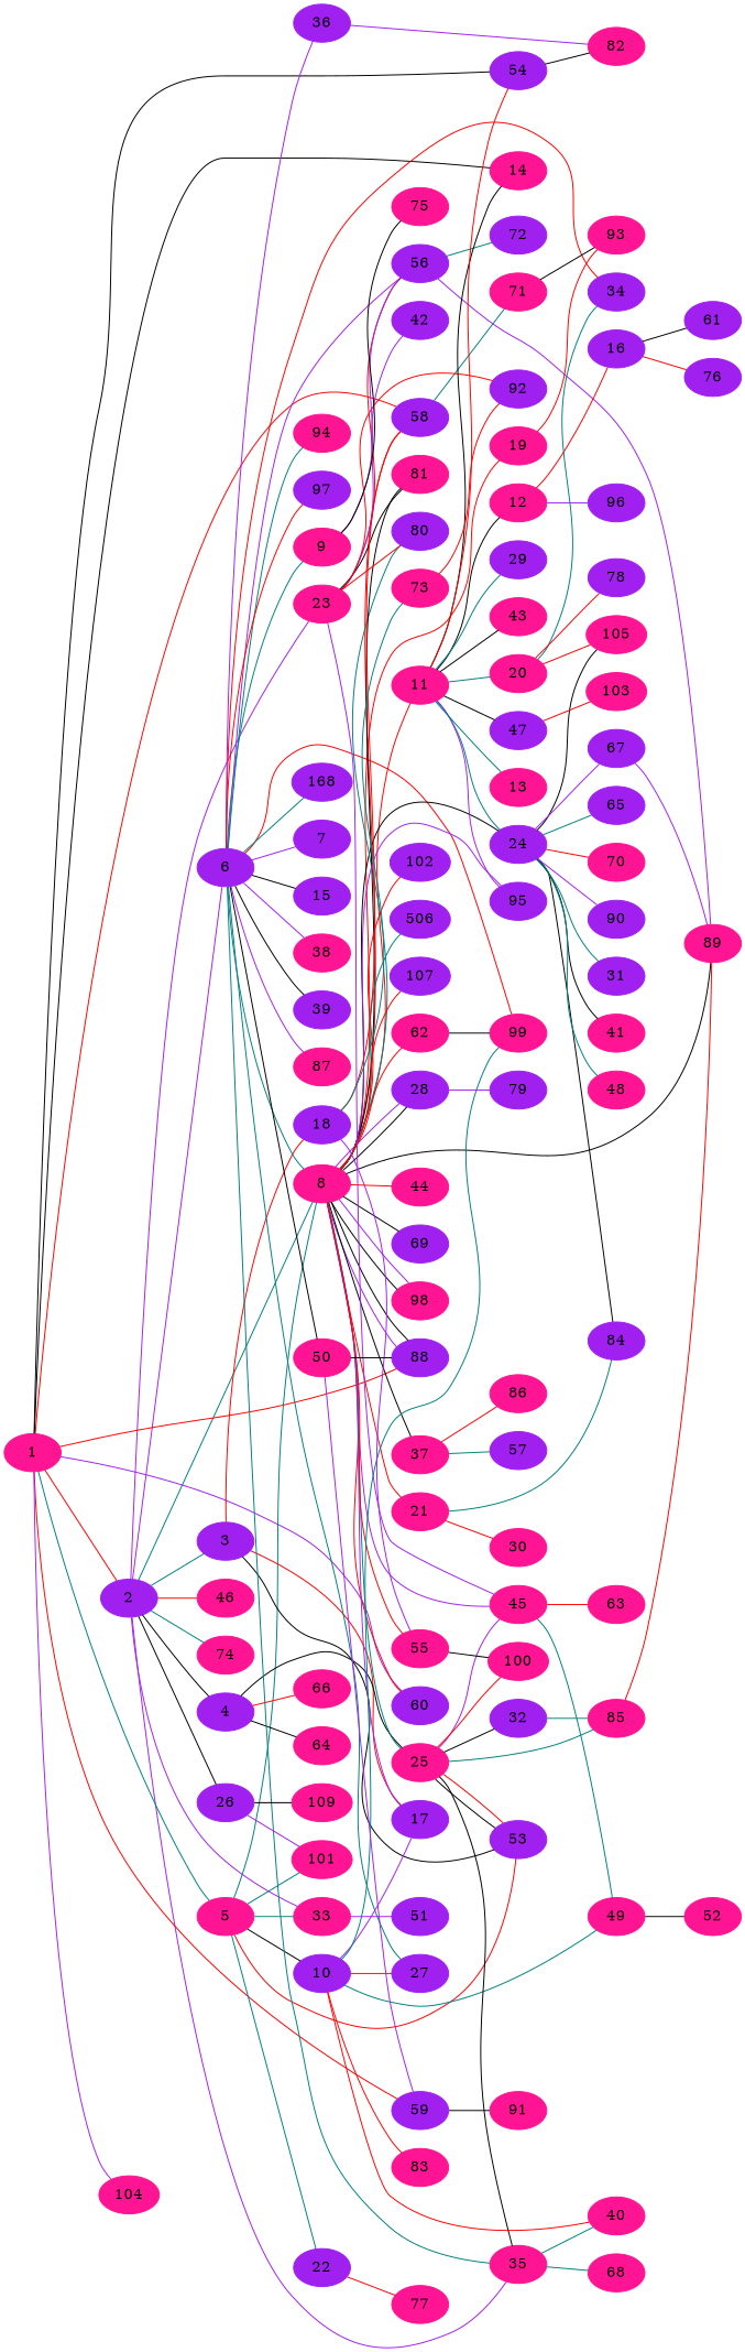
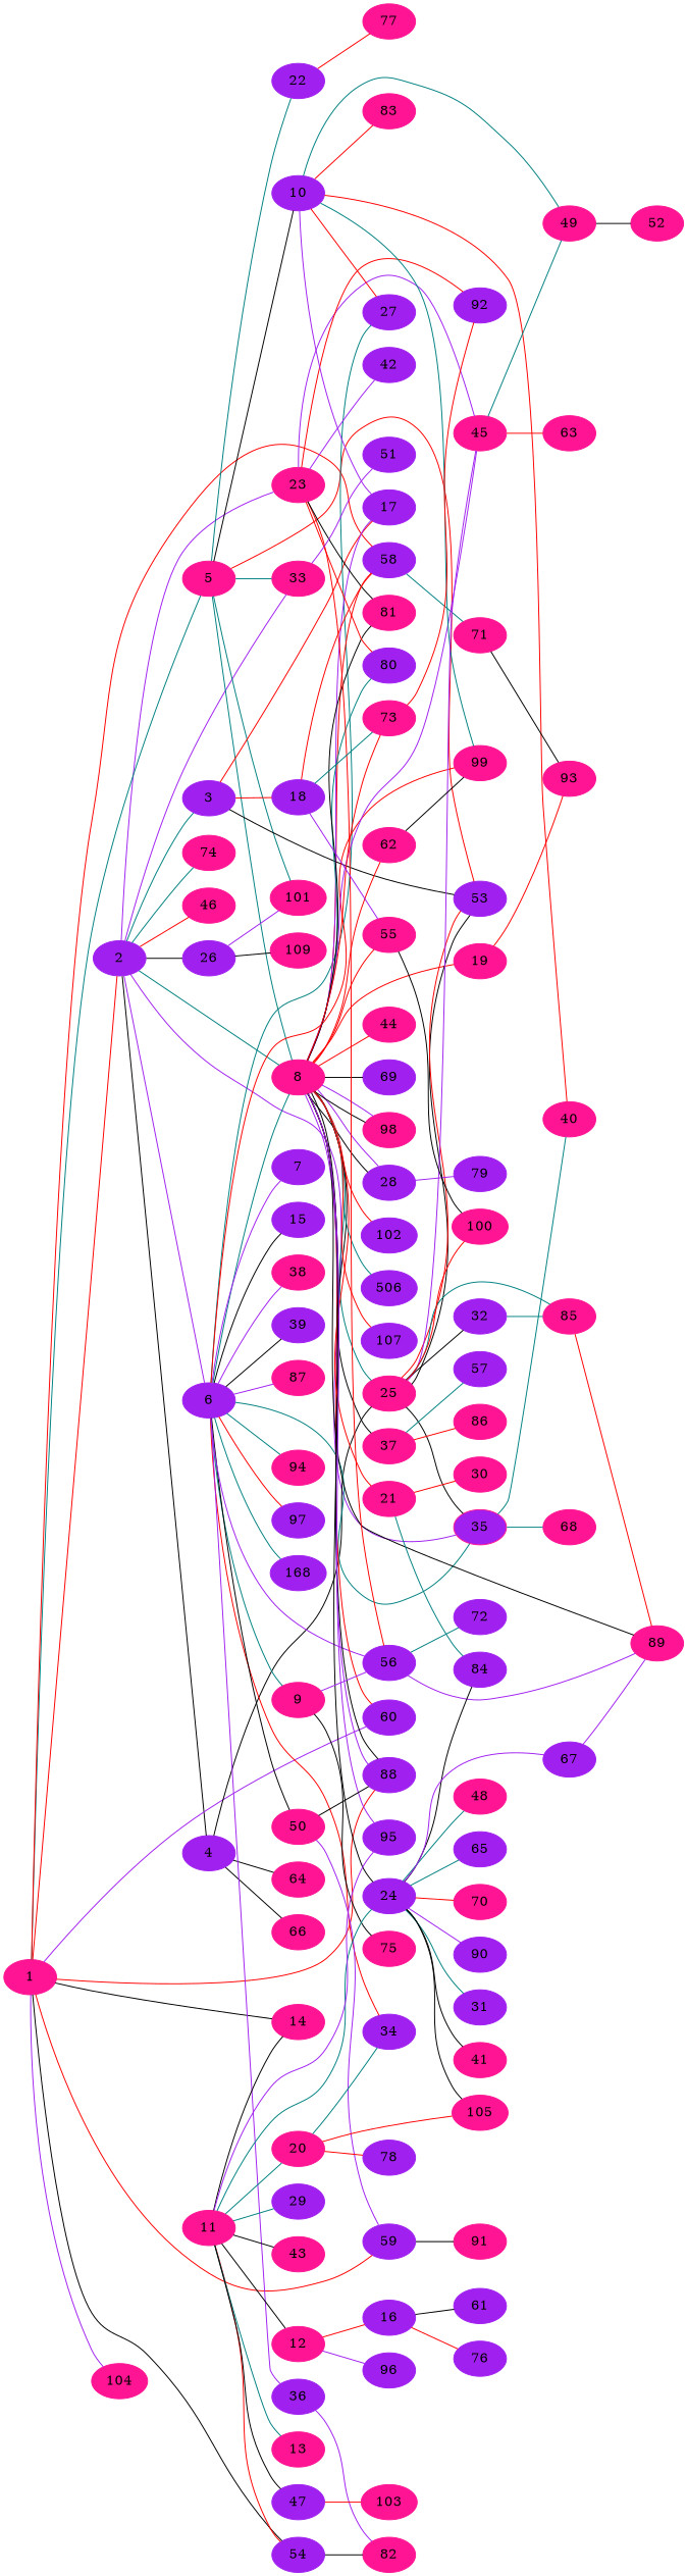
  graph {
    rankdir=LR
    node [color=deeppink style=filled]
    edge [color=red]
    2 [color=purple]
    1
    5
    14
    54 [color=purple]
    58 [color=purple]
    59 [color=purple]
    60 [color=purple]
    88 [color=purple]
    104
    3 [color=purple]
    4 [color=purple]
    6 [color=purple]
    8
    23
    26 [color=purple]
    33
-   35
+   35 [fillcolor=purple]
    46
    74
    53 [color=purple]
    10 [color=purple]
    22 [color=purple]
    101
    82
    71
    91
    17 [color=purple]
    18 [color=purple]
    25
    64
    66
    7 [color=purple]
    9
    15 [color=purple]
    27 [color=purple]
    34 [color=purple]
    36 [color=purple]
    38
    39 [color=purple]
    50
    56 [color=purple]
    87
    94
    97 [color=purple]
    99
    n47 [color=purple label=168]
    11
    19
    21
    24 [color=purple]
    28 [color=purple]
    37
    44
    45
    55
    62
    69 [color=purple]
    80 [color=purple]
    81
    89
    95 [color=purple]
    98
    102 [color=purple]
    n65 [color=purple label=506]
    107 [color=purple]
    42 [color=purple]
    92 [color=purple]
    109
    51 [color=purple]
    40
    68
    73
    32 [color=purple]
    85
    100
    49
    83
    77
    75
    72 [color=purple]
    12
    13
    20
    29 [color=purple]
    43
    47 [color=purple]
    93
    30
    84 [color=purple]
    105
    31 [color=purple]
    41
    48
    65 [color=purple]
    67 [color=purple]
    70
    90 [color=purple]
    79 [color=purple]
    57 [color=purple]
    86
    63
    52
    16 [color=purple]
    96 [color=purple]
    78 [color=purple]
    103
    61 [color=purple]
    76 [color=purple]
    2 -- 3 [color=teal]
    2 -- 4 [color=black]
    2 -- 6 [color=purple]
    2 -- 8 [color=teal]
    2 -- 23 [color=purple]
    2 -- 26 [color=black]
    2 -- 33 [color=purple]
    2 -- 35 [color=purple]
    2 -- 46
    2 -- 74 [color=teal]
    1 -- 2
    1 -- 5 [color=teal]
    1 -- 14 [color=black]
    1 -- 54 [color=black]
    1 -- 58
    1 -- 59
    1 -- 60 [color=purple]
    1 -- 88
    1 -- 104 [color=purple]
    5 -- 8 [color=teal]
    5 -- 33 [color=teal]
    5 -- 53
    5 -- 10 [color=black]
    5 -- 22 [color=teal]
    5 -- 101 [color=teal]
    54 -- 82 [color=black]
    58 -- 71 [color=teal]
    59 -- 91 [color=black]
    3 -- 53 [color=black]
    3 -- 17
    3 -- 18
    4 -- 25 [color=black]
    4 -- 64 [color=black]
-   4 -- 66
+   4 -- 66 [color=black]
    6 -- 8 [color=teal]
    6 -- 35 [color=teal]
    6 -- 7 [color=purple]
    6 -- 9 [color=teal]
    6 -- 15 [color=black]
    6 -- 27 [color=teal]
    6 -- 34
    6 -- 36 [color=purple]
    6 -- 38 [color=purple]
    6 -- 39 [color=black]
    6 -- 50 [color=black]
    6 -- 56 [color=purple]
    6 -- 87 [color=purple]
    6 -- 94 [color=teal]
    6 -- 97
    6 -- 99
    6 -- n47 [color=teal]
    8 -- 58
    8 -- 60
    8 -- 88 [color=purple]
    8 -- 88 [color=black]
    8 -- 17 [color=purple]
    8 -- 25 [color=teal]
-   8 -- 11
+   8 -- 73
    8 -- 19
    8 -- 21
    8 -- 24 [color=black]
    8 -- 28 [color=black]
    8 -- 28 [color=purple]
    8 -- 37 [color=black]
    8 -- 44
    8 -- 45 [color=purple]
    8 -- 55
    8 -- 62
    8 -- 69 [color=black]
    8 -- 80 [color=teal]
    8 -- 81 [color=black]
    8 -- 89 [color=black]
    8 -- 95 [color=purple]
    8 -- 98 [color=black]
    8 -- 98 [color=purple]
    8 -- 102
    8 -- n65 [color=teal]
    8 -- 107
    23 -- 56
    23 -- 45 [color=purple]
    23 -- 80
    23 -- 81 [color=black]
    23 -- 42 [color=purple]
    23 -- 92
    26 -- 101 [color=purple]
    26 -- 109 [color=black]
    33 -- 51 [color=purple]
    35 -- 40 [color=teal]
    35 -- 68 [color=teal]
    10 -- 17 [color=purple]
    10 -- 27
    10 -- 99 [color=teal]
    10 -- 40
    10 -- 49 [color=teal]
    10 -- 83
    22 -- 77
    71 -- 93 [color=black]
    18 -- 58
    18 -- 55 [color=purple]
    18 -- 73 [color=teal]
    25 -- 35 [color=black]
    25 -- 53 [color=black]
    25 -- 53
    25 -- 45 [color=purple]
    25 -- 32 [color=black]
    25 -- 85 [color=teal]
    25 -- 100
    9 -- 56 [color=purple]
    9 -- 75 [color=black]
    36 -- 82 [color=purple]
    50 -- 59 [color=purple]
    50 -- 88 [color=black]
    56 -- 89 [color=purple]
    56 -- 72 [color=teal]
    11 -- 14 [color=black]
    11 -- 54
    11 -- 24 [color=teal]
    11 -- 95 [color=purple]
    11 -- 12 [color=black]
    11 -- 13 [color=teal]
    11 -- 20 [color=teal]
    11 -- 29 [color=teal]
    11 -- 43 [color=black]
    11 -- 47 [color=black]
    19 -- 93
    21 -- 30
    21 -- 84 [color=teal]
    24 -- 84 [color=black]
    24 -- 105 [color=black]
    24 -- 31 [color=teal]
    24 -- 41 [color=black]
    24 -- 48 [color=teal]
    24 -- 65 [color=teal]
    24 -- 67 [color=purple]
    24 -- 70
    24 -- 90 [color=purple]
    28 -- 79 [color=purple]
    37 -- 57 [color=teal]
    37 -- 86
    45 -- 49 [color=teal]
    45 -- 63
    55 -- 100 [color=black]
    62 -- 99 [color=black]
    73 -- 92
    32 -- 85 [color=teal]
    85 -- 89
    49 -- 52 [color=black]
    12 -- 16
    12 -- 96 [color=purple]
    20 -- 34 [color=teal]
    20 -- 105
    20 -- 78
    47 -- 103
    67 -- 89 [color=purple]
    16 -- 61 [color=black]
    16 -- 76
  }
